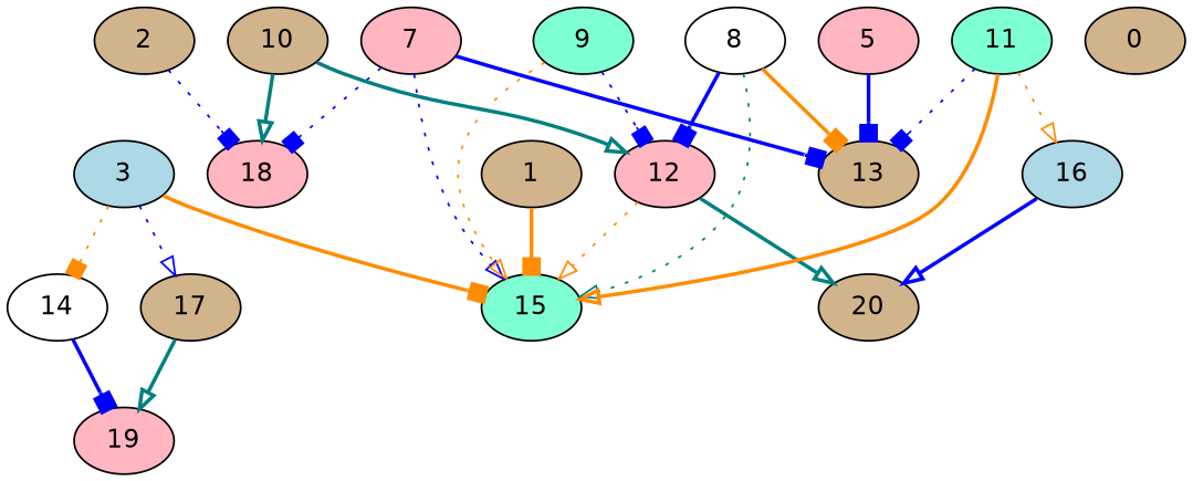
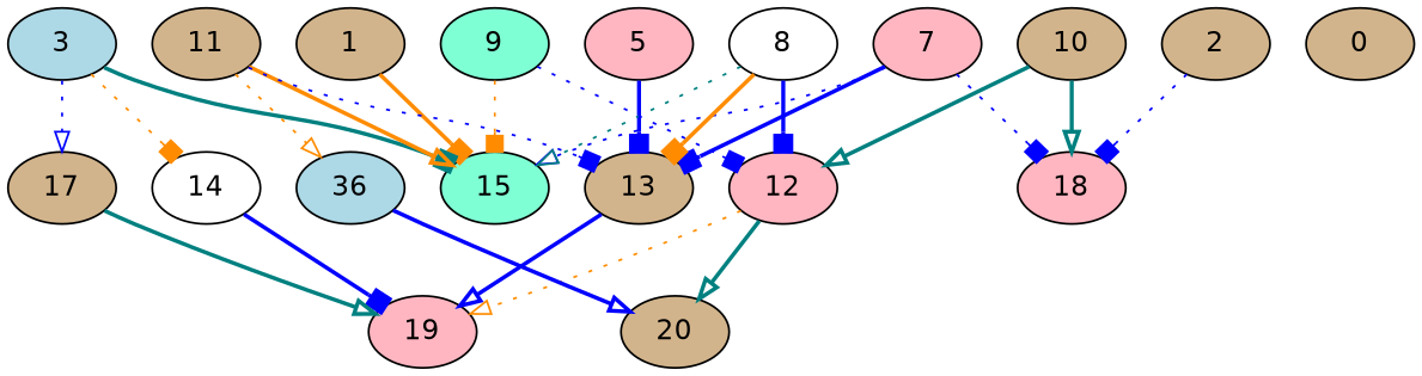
  digraph {
    fontname="DejaVu Sans"
    node [alpha=0.15 fillcolor=tan fontname="DejaVu Sans" style=filled]
    edge [arrowhead=box color=blue fontname="DejaVu Sans" style=bold]
    1 [alpha=0.14 expect_size=40415232]
    15 [expect_size=36958208 fillcolor=aquamarine]
    2 [alpha=0.17 expect_size=21314560]
    18 [alpha=0.02 expect_size=9066496 fillcolor=lightpink]
    3 [alpha=0.12 expect_size=32482304 fillcolor=lightblue]
    14 [expect_size=9609216 fillcolor=white]
    17 [alpha=0.02 expect_size=29431808]
    19 [alpha=0.11 expect_size=16953344 fillcolor=lightpink]
    n9 [alpha=0.12 expect_size=10763264 label=0]
    5 [alpha=0.01 expect_size=28423168 fillcolor=lightpink]
    13 [alpha=0.05 expect_size=29253632]
    7 [alpha=0.11 expect_size=38812672 fillcolor=lightpink]
    8 [alpha=0.03 expect_size=21618688 fillcolor=white]
    12 [alpha=0.17 expect_size=36310016 fillcolor=lightpink]
    20 [alpha=0.13 expect_size=25416704]
    9 [alpha=0.04 expect_size=49168384 fillcolor=aquamarine]
    10 [alpha=0.08 expect_size=20703232]
-   11 [alpha=0.19 expect_size=49636352 fillcolor=aquamarine]
-   16 [alpha=0.13 expect_size=38453248 fillcolor=lightblue]
+   11 [alpha=0.19 expect_size=49636352]
+   16 [alpha=0.13 expect_size=38453248 fillcolor=lightblue label=36]
    1 -> 15 [color=darkorange]
    2 -> 18 [style=dotted]
-   3 -> 15 [color=darkorange]
+   3 -> 15 [color=teal]
    3 -> 14 [color=darkorange style=dotted]
    3 -> 17 [arrowhead=onormal style=dotted]
    14 -> 19
    17 -> 19 [arrowhead=onormal color=teal]
    5 -> 13
+   13 -> 19 [arrowhead=onormal]
    7 -> 15 [arrowhead=onormal style=dotted]
    7 -> 18 [style=dotted]
    7 -> 13
    8 -> 15 [arrowhead=onormal color=teal style=dotted]
    8 -> 13 [color=darkorange]
    8 -> 12
-   12 -> 15 [arrowhead=onormal color=darkorange style=dotted]
+   12 -> 19 [arrowhead=onormal color=darkorange style=dotted]
    12 -> 20 [arrowhead=onormal color=teal]
-   9 -> 15 [arrowhead=onormal color=darkorange style=dotted]
+   9 -> 15 [color=darkorange style=dotted]
    9 -> 12 [style=dotted]
    10 -> 18 [arrowhead=onormal color=teal]
    10 -> 12 [arrowhead=onormal color=teal]
    11 -> 15 [arrowhead=onormal color=darkorange]
    11 -> 13 [style=dotted]
    11 -> 16 [arrowhead=onormal color=darkorange style=dotted]
    16 -> 20 [arrowhead=onormal]
  }
